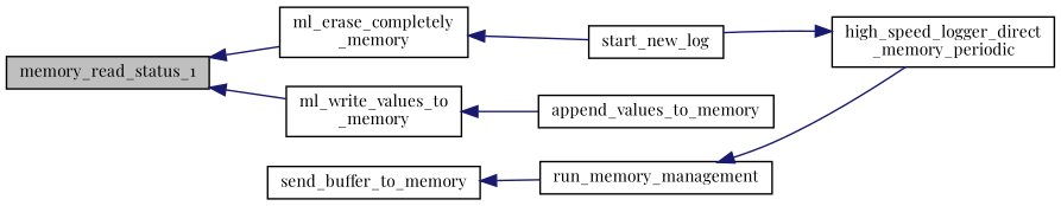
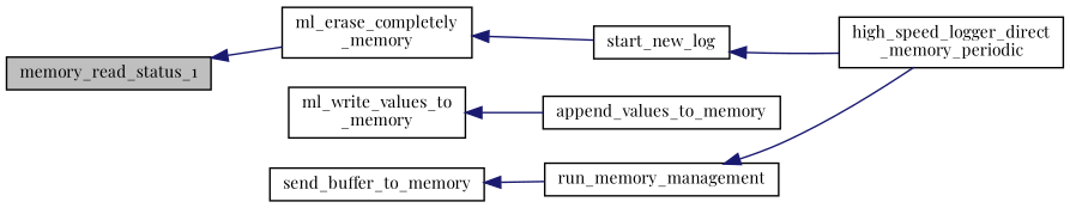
  digraph {
    fontname="Playfair Display"
    rankdir=LR
    node [color=black fillcolor=white fontname="Playfair Display" fontsize=10 shape=record style=filled]
    edge [color=midnightblue dir=back fontname="Playfair Display" fontsize=10 labelfontname=FreeSans labelfontsize=10 style=solid]
    n1 [fillcolor=grey75 fontcolor=black height=0.2 label=memory_read_status_1 width=0.4]
    n2 [height=0.2 label="ml_erase_completely\l_memory" width=0.4]
    n3 [height=0.2 label="ml_write_values_to\l_memory" width=0.4]
    n4 [height=0.2 label=start_new_log width=0.4]
    n5 [height=0.2 label=append_values_to_memory width=0.4]
    n6 [height=0.2 label=send_buffer_to_memory width=0.4]
    n7 [height=0.2 label=run_memory_management width=0.4]
    n8 [height=0.2 label="high_speed_logger_direct\l_memory_periodic" width=0.4]
    n1 -> n2
-   n1 -> n3
    n2 -> n4
    n3 -> n5
-   n8 -> n4
+   n4 -> n8
    n6 -> n7
    n7 -> n8
  }
